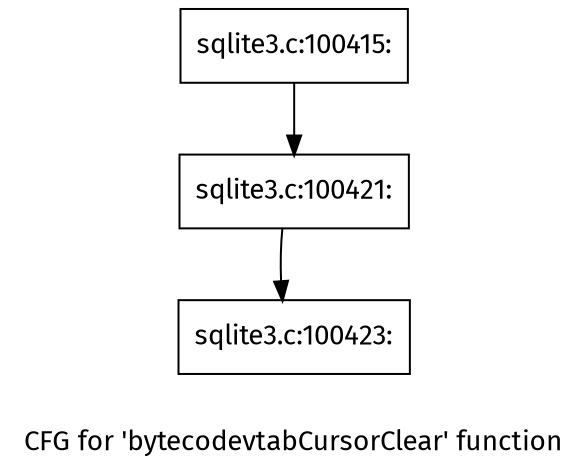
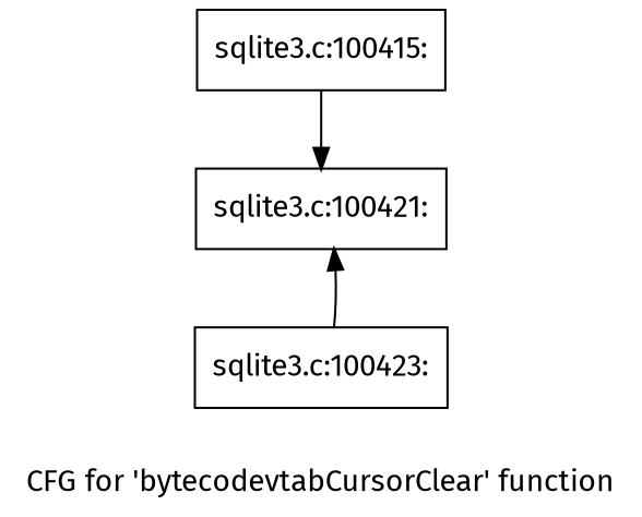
  digraph {
    fontname="Fira Sans"
    label="CFG for 'bytecodevtabCursorClear' function"
    node [fontname="Fira Sans" shape=record]
    edge [fontname="Fira Sans"]
    n1 [label="{sqlite3.c:100415:}"]
    n2 [label="{sqlite3.c:100421:}"]
    n3 [label="{sqlite3.c:100423:}"]
    n1 -> n2
-   n2 -> n3
+   n3 -> n2
  }
